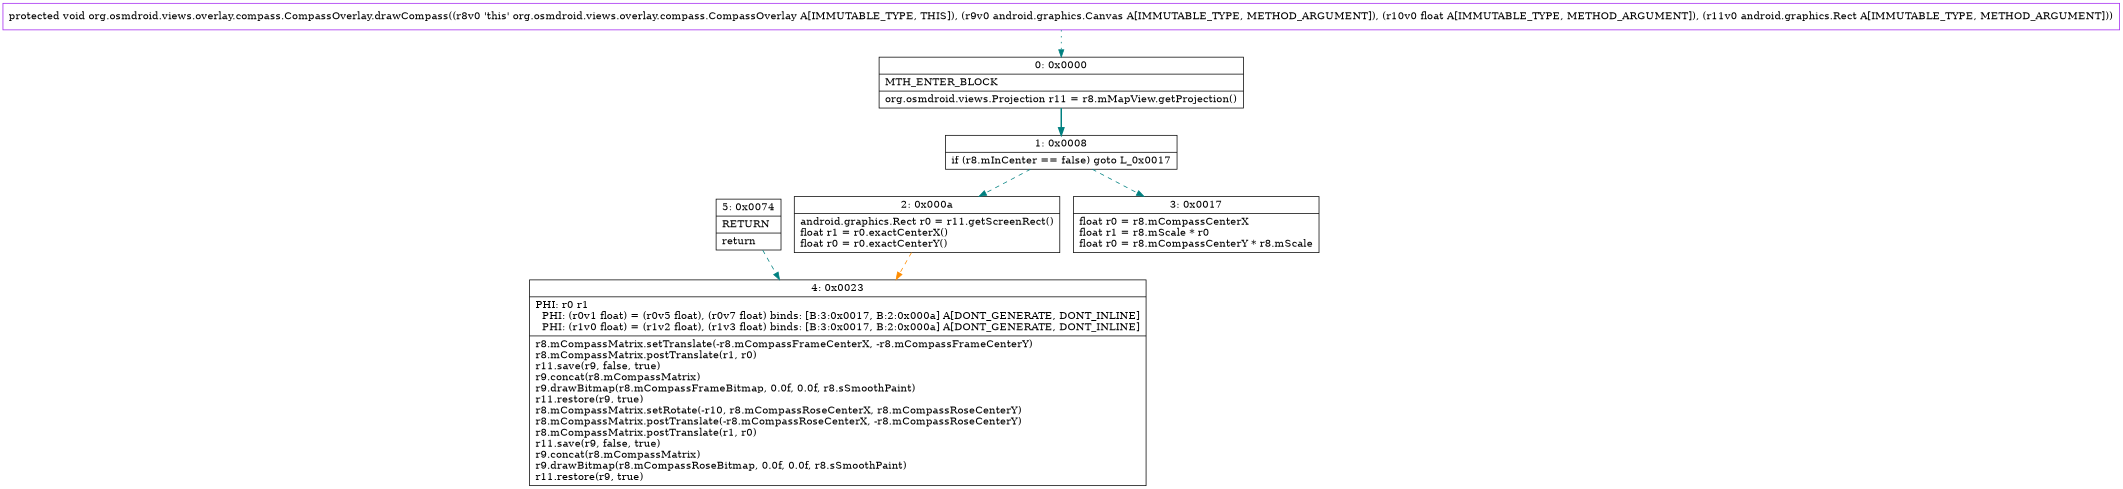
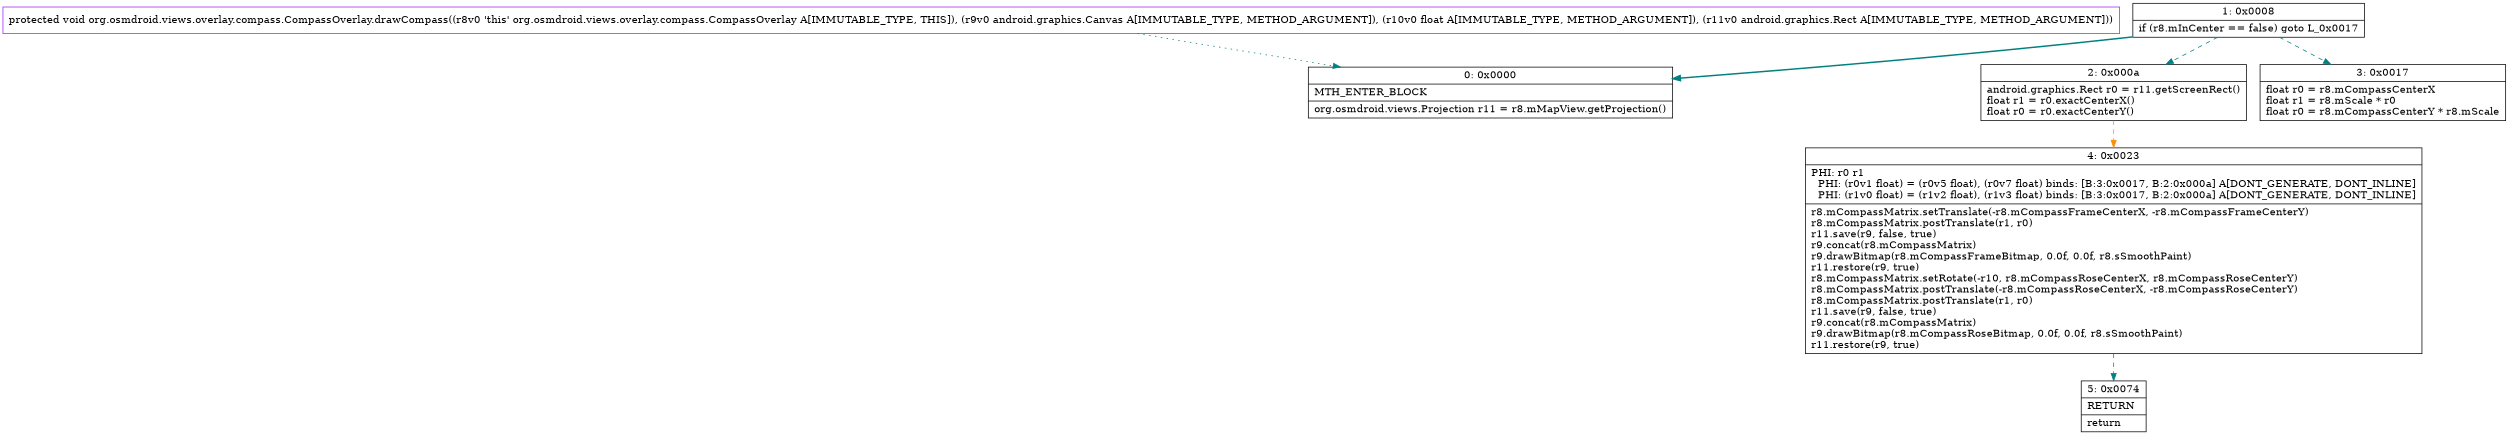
  digraph {
    node [color=black shape=record]
    edge [color=teal style=dashed]
    n1 [label="{0\:\ 0x0000|MTH_ENTER_BLOCK\l|org.osmdroid.views.Projection r11 = r8.mMapView.getProjection()\l}"]
    n2 [label="{1\:\ 0x0008|if (r8.mInCenter == false) goto L_0x0017\l}"]
    n3 [label="{2\:\ 0x000a|android.graphics.Rect r0 = r11.getScreenRect()\lfloat r1 = r0.exactCenterX()\lfloat r0 = r0.exactCenterY()\l}"]
    n4 [label="{3\:\ 0x0017|float r0 = r8.mCompassCenterX\lfloat r1 = r8.mScale * r0\lfloat r0 = r8.mCompassCenterY * r8.mScale\l}"]
    n5 [label="{4\:\ 0x0023|PHI: r0 r1 \l  PHI: (r0v1 float) = (r0v5 float), (r0v7 float) binds: [B:3:0x0017, B:2:0x000a] A[DONT_GENERATE, DONT_INLINE]\l  PHI: (r1v0 float) = (r1v2 float), (r1v3 float) binds: [B:3:0x0017, B:2:0x000a] A[DONT_GENERATE, DONT_INLINE]\l|r8.mCompassMatrix.setTranslate(\-r8.mCompassFrameCenterX, \-r8.mCompassFrameCenterY)\lr8.mCompassMatrix.postTranslate(r1, r0)\lr11.save(r9, false, true)\lr9.concat(r8.mCompassMatrix)\lr9.drawBitmap(r8.mCompassFrameBitmap, 0.0f, 0.0f, r8.sSmoothPaint)\lr11.restore(r9, true)\lr8.mCompassMatrix.setRotate(\-r10, r8.mCompassRoseCenterX, r8.mCompassRoseCenterY)\lr8.mCompassMatrix.postTranslate(\-r8.mCompassRoseCenterX, \-r8.mCompassRoseCenterY)\lr8.mCompassMatrix.postTranslate(r1, r0)\lr11.save(r9, false, true)\lr9.concat(r8.mCompassMatrix)\lr9.drawBitmap(r8.mCompassRoseBitmap, 0.0f, 0.0f, r8.sSmoothPaint)\lr11.restore(r9, true)\l}"]
    n6 [label="{5\:\ 0x0074|RETURN\l|return\l}"]
    n7 [color=purple label="{protected void org.osmdroid.views.overlay.compass.CompassOverlay.drawCompass((r8v0 'this' org.osmdroid.views.overlay.compass.CompassOverlay A[IMMUTABLE_TYPE, THIS]), (r9v0 android.graphics.Canvas A[IMMUTABLE_TYPE, METHOD_ARGUMENT]), (r10v0 float A[IMMUTABLE_TYPE, METHOD_ARGUMENT]), (r11v0 android.graphics.Rect A[IMMUTABLE_TYPE, METHOD_ARGUMENT])) }"]
-   n1 -> n2 [style=bold]
+   n2 -> n1 [style=bold]
    n2 -> n3
    n2 -> n4
    n3 -> n5 [color=darkorange]
-   n6 -> n5
+   n5 -> n6
    n7 -> n1 [style=dotted]
  }
